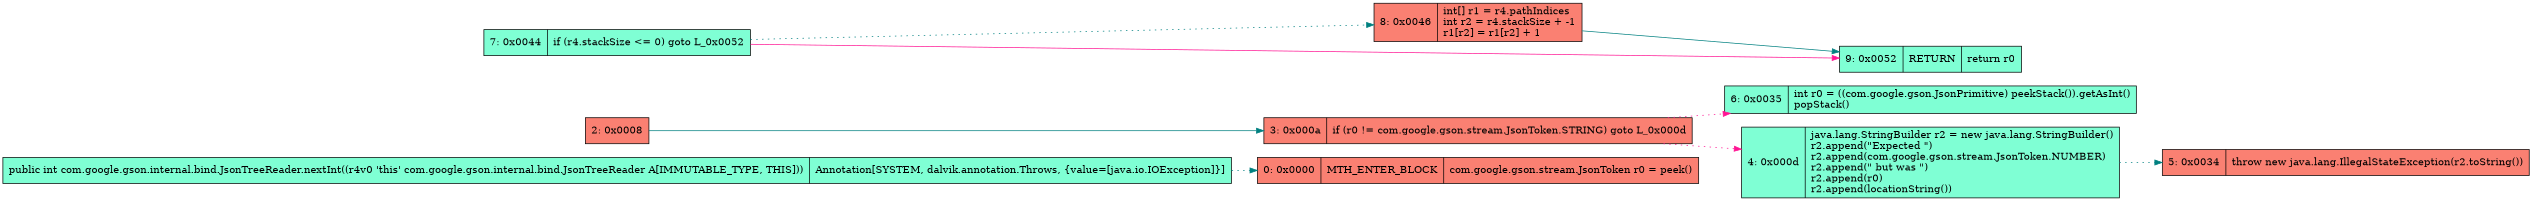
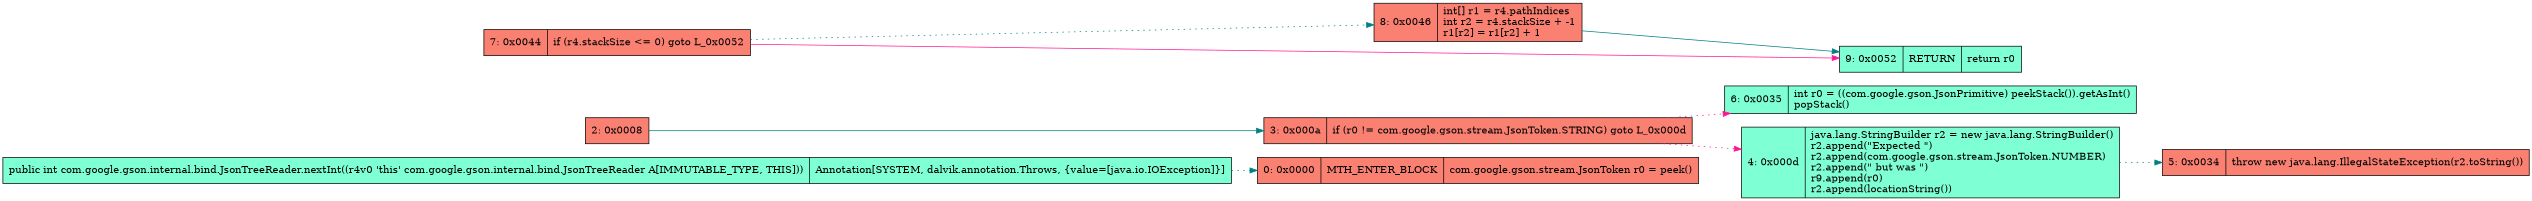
  digraph {
    rankdir=LR
    node [fillcolor=salmon shape=record style=filled]
    edge [color=teal style=dotted]
    n1 [label="{0\:\ 0x0000|MTH_ENTER_BLOCK\l|com.google.gson.stream.JsonToken r0 = peek()\l}"]
    n2 [label="{2\:\ 0x0008}"]
    n3 [label="{3\:\ 0x000a|if (r0 != com.google.gson.stream.JsonToken.STRING) goto L_0x000d\l}"]
    n4 [fillcolor=aquamarine label="{6\:\ 0x0035|int r0 = ((com.google.gson.JsonPrimitive) peekStack()).getAsInt()\lpopStack()\l}"]
-   n5 [fillcolor=aquamarine label="{4\:\ 0x000d|java.lang.StringBuilder r2 = new java.lang.StringBuilder()\lr2.append(\"Expected \")\lr2.append(com.google.gson.stream.JsonToken.NUMBER)\lr2.append(\" but was \")\lr2.append(r0)\lr2.append(locationString())\l}"]
+   n5 [fillcolor=aquamarine label="{4\:\ 0x000d|java.lang.StringBuilder r2 = new java.lang.StringBuilder()\lr2.append(\"Expected \")\lr2.append(com.google.gson.stream.JsonToken.NUMBER)\lr2.append(\" but was \")\lr9.append(r0)\lr2.append(locationString())\l}"]
    n6 [label="{5\:\ 0x0034|throw new java.lang.IllegalStateException(r2.toString())\l}"]
-   n7 [fillcolor=aquamarine label="{7\:\ 0x0044|if (r4.stackSize \<= 0) goto L_0x0052\l}"]
+   n7 [label="{7\:\ 0x0044|if (r4.stackSize \<= 0) goto L_0x0052\l}"]
    n8 [label="{8\:\ 0x0046|int[] r1 = r4.pathIndices\lint r2 = r4.stackSize + \-1\lr1[r2] = r1[r2] + 1\l}"]
    n9 [fillcolor=aquamarine label="{9\:\ 0x0052|RETURN\l|return r0\l}"]
    n10 [fillcolor=aquamarine label="{public int com.google.gson.internal.bind.JsonTreeReader.nextInt((r4v0 'this' com.google.gson.internal.bind.JsonTreeReader A[IMMUTABLE_TYPE, THIS]))  | Annotation[SYSTEM, dalvik.annotation.Throws, \{value=[java.io.IOException]\}]\l}"]
    n2 -> n3 [style=solid]
    n3 -> n4 [color=deeppink]
    n3 -> n5 [color=deeppink]
    n5 -> n6
    n7 -> n8
    n7 -> n9 [color=deeppink style=solid]
    n8 -> n9 [style=solid]
    n10 -> n1
  }
